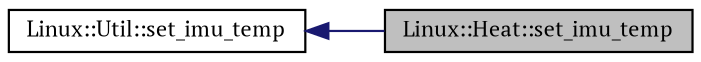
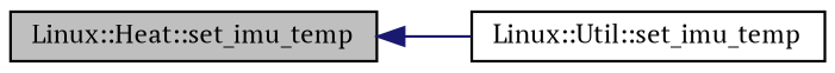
  digraph {
    rankdir=LR
    fontname="PT Serif"
    node [color=black fontname="PT Serif" fontsize=10 shape=record style=filled]
    n1 [fillcolor=grey75 fontcolor=black height=0.2 label="Linux::Heat::set_imu_temp" width=0.4]
    n2 [fillcolor=white height=0.2 label="Linux::Util::set_imu_temp" width=0.4]
-   n2 -> n1 [color=midnightblue dir=back fontname="PT Serif" fontsize=10 labelfontname=Helvetica labelfontsize=10 style=solid]
+   n1 -> n2 [color=midnightblue dir=back fontname="PT Serif" fontsize=10 labelfontname=Helvetica labelfontsize=10 style=solid]
  }
